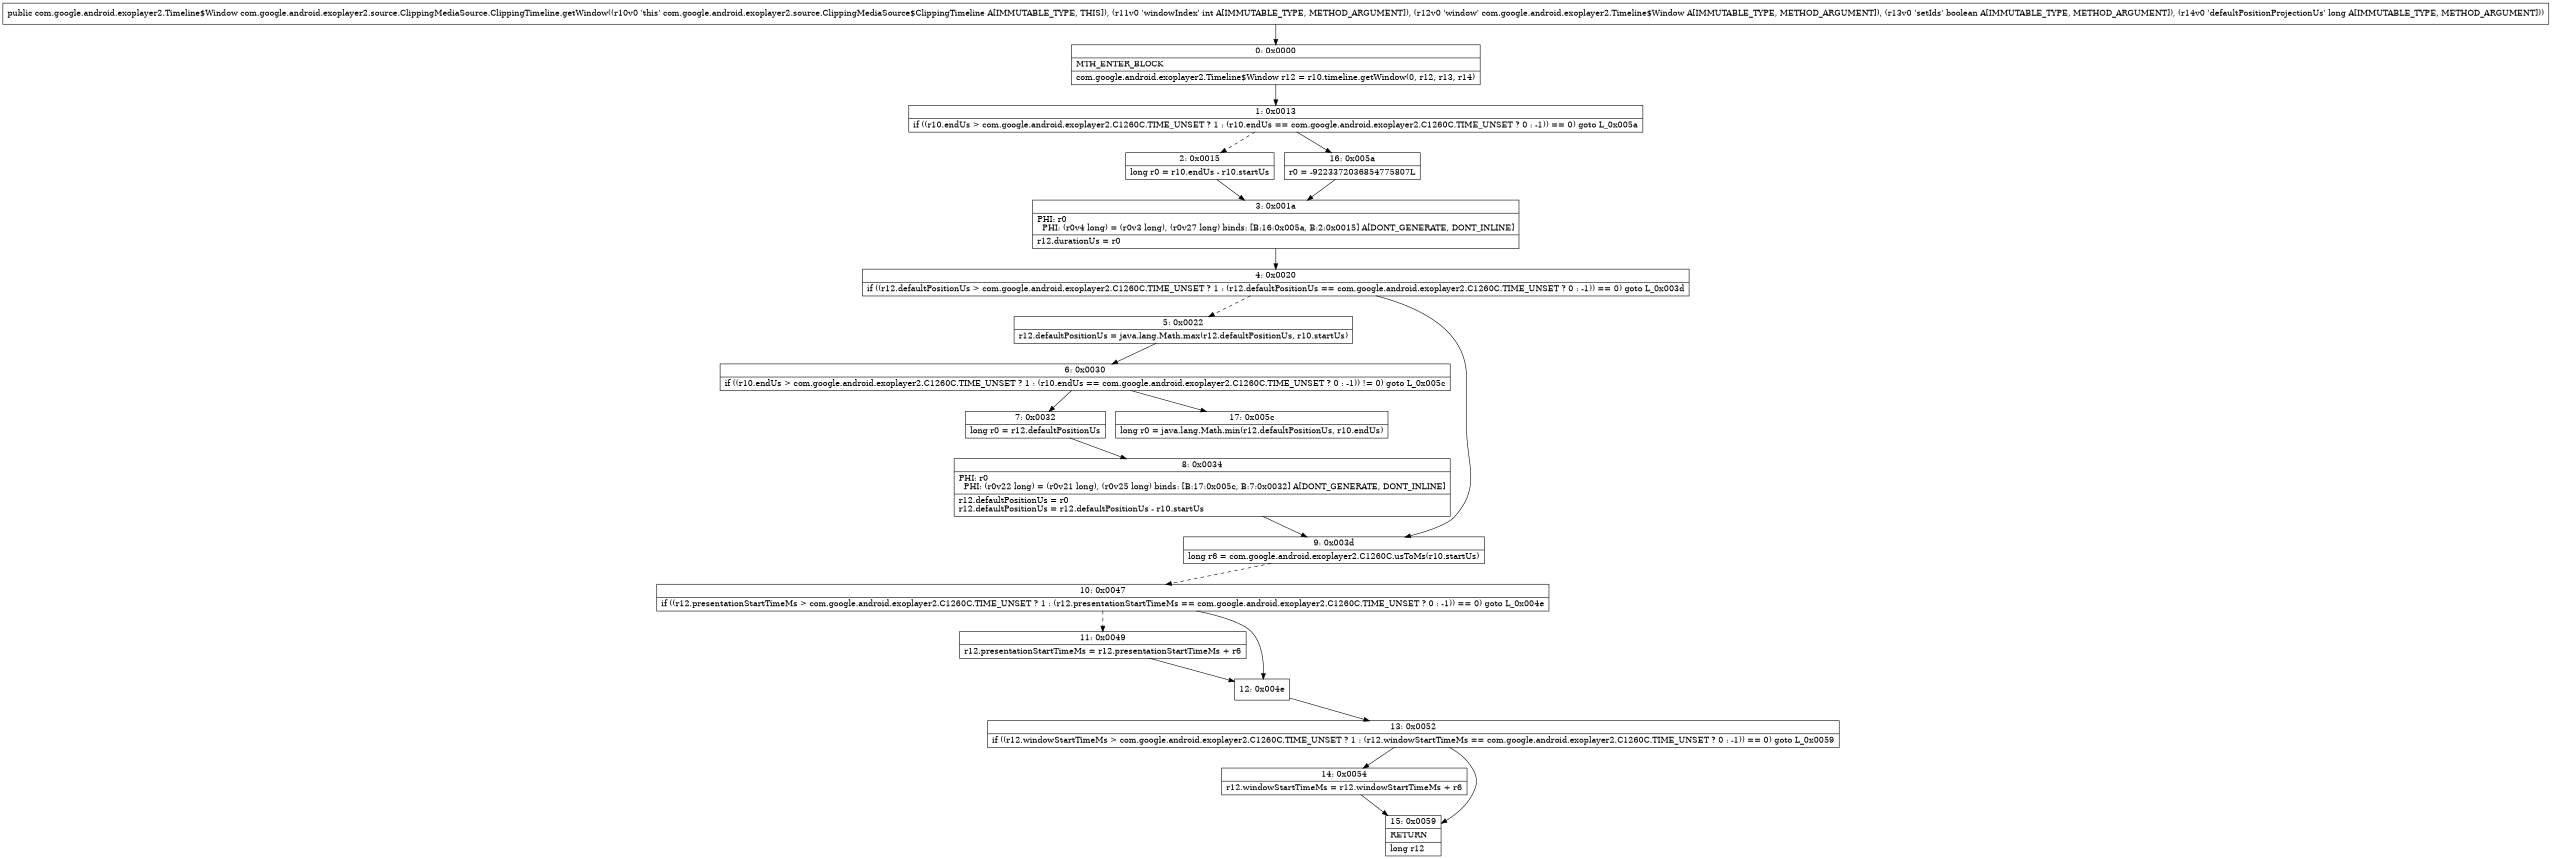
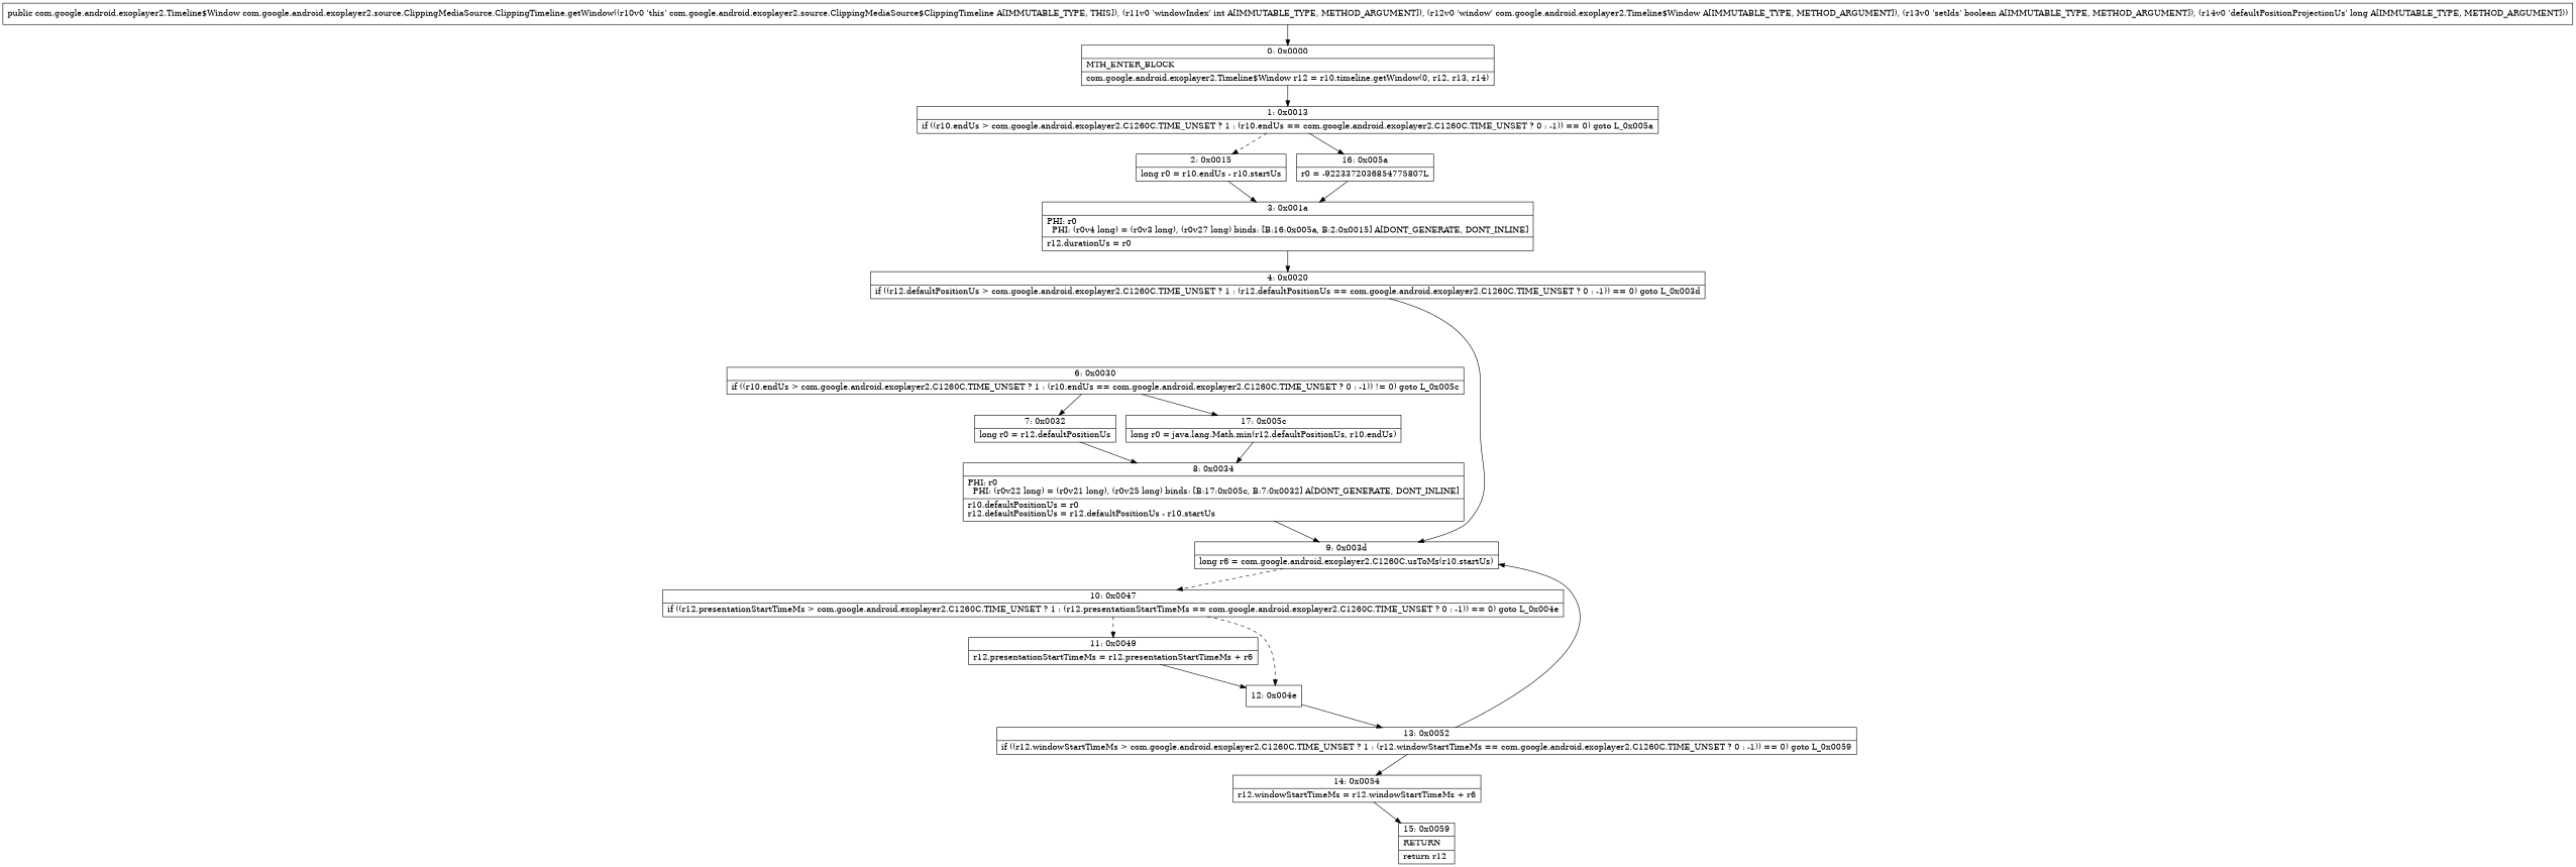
  digraph {
    node [shape=record]
    n1 [label="{0\:\ 0x0000|MTH_ENTER_BLOCK\l|com.google.android.exoplayer2.Timeline$Window r12 = r10.timeline.getWindow(0, r12, r13, r14)\l}"]
    n2 [label="{1\:\ 0x0013|if ((r10.endUs \> com.google.android.exoplayer2.C1260C.TIME_UNSET ? 1 : (r10.endUs == com.google.android.exoplayer2.C1260C.TIME_UNSET ? 0 : \-1)) == 0) goto L_0x005a\l}"]
    n3 [label="{2\:\ 0x0015|long r0 = r10.endUs \- r10.startUs\l}"]
    n4 [label="{16\:\ 0x005a|r0 = \-9223372036854775807L\l}"]
    n5 [label="{3\:\ 0x001a|PHI: r0 \l  PHI: (r0v4 long) = (r0v3 long), (r0v27 long) binds: [B:16:0x005a, B:2:0x0015] A[DONT_GENERATE, DONT_INLINE]\l|r12.durationUs = r0\l}"]
    n6 [label="{4\:\ 0x0020|if ((r12.defaultPositionUs \> com.google.android.exoplayer2.C1260C.TIME_UNSET ? 1 : (r12.defaultPositionUs == com.google.android.exoplayer2.C1260C.TIME_UNSET ? 0 : \-1)) == 0) goto L_0x003d\l}"]
-   n7 [label="{5\:\ 0x0022|r12.defaultPositionUs = java.lang.Math.max(r12.defaultPositionUs, r10.startUs)\l}"]
    n8 [label="{9\:\ 0x003d|long r6 = com.google.android.exoplayer2.C1260C.usToMs(r10.startUs)\l}"]
    n9 [label="{6\:\ 0x0030|if ((r10.endUs \> com.google.android.exoplayer2.C1260C.TIME_UNSET ? 1 : (r10.endUs == com.google.android.exoplayer2.C1260C.TIME_UNSET ? 0 : \-1)) != 0) goto L_0x005c\l}"]
    n10 [label="{10\:\ 0x0047|if ((r12.presentationStartTimeMs \> com.google.android.exoplayer2.C1260C.TIME_UNSET ? 1 : (r12.presentationStartTimeMs == com.google.android.exoplayer2.C1260C.TIME_UNSET ? 0 : \-1)) == 0) goto L_0x004e\l}"]
    n11 [label="{7\:\ 0x0032|long r0 = r12.defaultPositionUs\l}"]
    n12 [label="{17\:\ 0x005c|long r0 = java.lang.Math.min(r12.defaultPositionUs, r10.endUs)\l}"]
-   n13 [label="{8\:\ 0x0034|PHI: r0 \l  PHI: (r0v22 long) = (r0v21 long), (r0v25 long) binds: [B:17:0x005c, B:7:0x0032] A[DONT_GENERATE, DONT_INLINE]\l|r12.defaultPositionUs = r0\lr12.defaultPositionUs = r12.defaultPositionUs \- r10.startUs\l}"]
+   n13 [label="{8\:\ 0x0034|PHI: r0 \l  PHI: (r0v22 long) = (r0v21 long), (r0v25 long) binds: [B:17:0x005c, B:7:0x0032] A[DONT_GENERATE, DONT_INLINE]\l|r10.defaultPositionUs = r0\lr12.defaultPositionUs = r12.defaultPositionUs \- r10.startUs\l}"]
    n14 [label="{11\:\ 0x0049|r12.presentationStartTimeMs = r12.presentationStartTimeMs + r6\l}"]
    n15 [label="{12\:\ 0x004e}"]
    n16 [label="{13\:\ 0x0052|if ((r12.windowStartTimeMs \> com.google.android.exoplayer2.C1260C.TIME_UNSET ? 1 : (r12.windowStartTimeMs == com.google.android.exoplayer2.C1260C.TIME_UNSET ? 0 : \-1)) == 0) goto L_0x0059\l}"]
    n17 [label="{14\:\ 0x0054|r12.windowStartTimeMs = r12.windowStartTimeMs + r6\l}"]
-   n18 [label="{15\:\ 0x0059|RETURN\l|long r12\l}"]
+   n18 [label="{15\:\ 0x0059|RETURN\l|return r12\l}"]
    n19 [label="{public com.google.android.exoplayer2.Timeline$Window com.google.android.exoplayer2.source.ClippingMediaSource.ClippingTimeline.getWindow((r10v0 'this' com.google.android.exoplayer2.source.ClippingMediaSource$ClippingTimeline A[IMMUTABLE_TYPE, THIS]), (r11v0 'windowIndex' int A[IMMUTABLE_TYPE, METHOD_ARGUMENT]), (r12v0 'window' com.google.android.exoplayer2.Timeline$Window A[IMMUTABLE_TYPE, METHOD_ARGUMENT]), (r13v0 'setIds' boolean A[IMMUTABLE_TYPE, METHOD_ARGUMENT]), (r14v0 'defaultPositionProjectionUs' long A[IMMUTABLE_TYPE, METHOD_ARGUMENT])) }"]
    n1 -> n2
    n2 -> n3 [style=dashed]
    n2 -> n4
    n3 -> n5
    n4 -> n5
    n5 -> n6
-   n6 -> n7 [style=dashed]
    n6 -> n8
-   n7 -> n9
    n8 -> n10 [style=dashed]
    n9 -> n11 [style=solid]
    n9 -> n12
    n10 -> n14 [style=dashed]
-   n10 -> n15
+   n10 -> n15 [style=dashed]
    n11 -> n13
+   n12 -> n13
    n13 -> n8
    n14 -> n15
    n15 -> n16
    n16 -> n17 [style=solid]
-   n16 -> n18
+   n16 -> n8
    n17 -> n18
    n19 -> n1
  }
